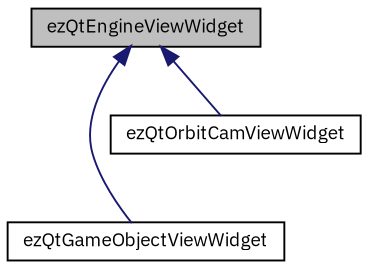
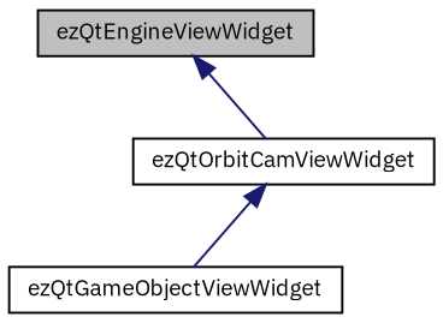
  digraph {
    fontname="IBM Plex Sans"
    node [color=black fillcolor=white fontname="IBM Plex Sans" fontsize=10 shape=record style=filled]
    edge [color=midnightblue dir=back fontname="IBM Plex Sans" fontsize=10 labelfontname=Helvetica labelfontsize=10 style=solid]
    n1 [fillcolor=grey75 fontcolor=black height=0.2 label=ezQtEngineViewWidget width=0.4]
    n2 [height=0.2 label=ezQtGameObjectViewWidget width=0.4]
    n3 [height=0.2 label=ezQtOrbitCamViewWidget width=0.4]
-   n1 -> n2
+   n3 -> n2
    n1 -> n3
  }
